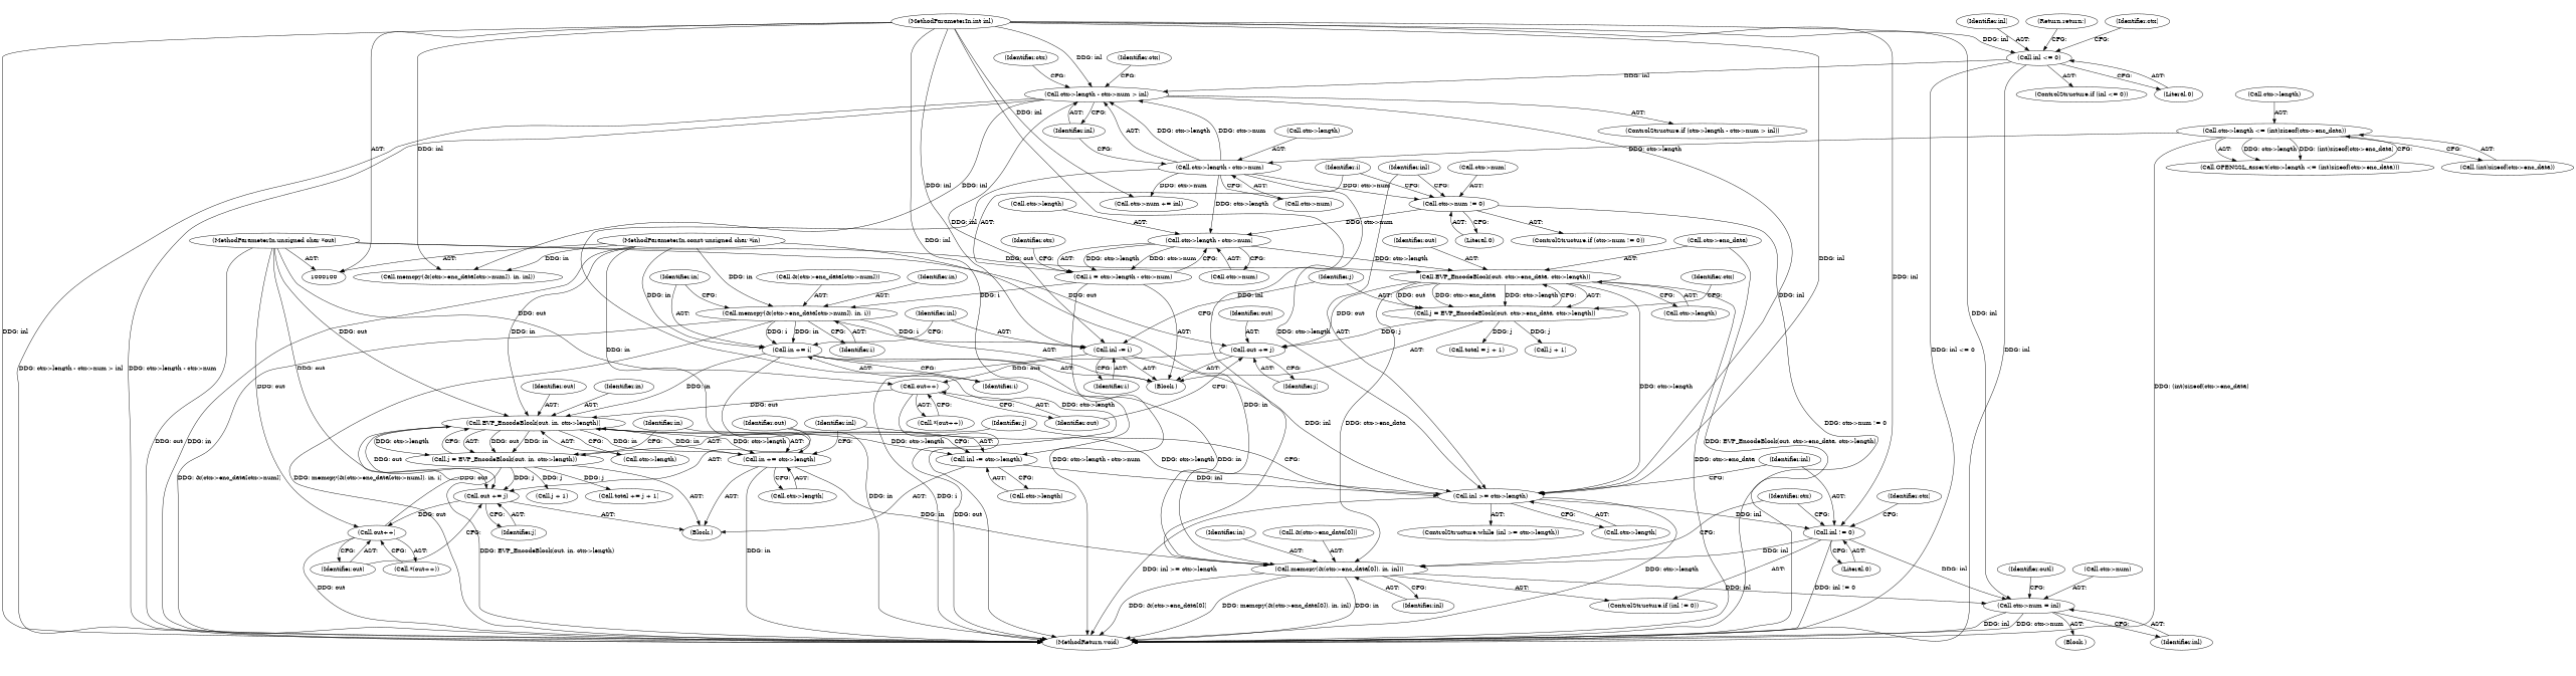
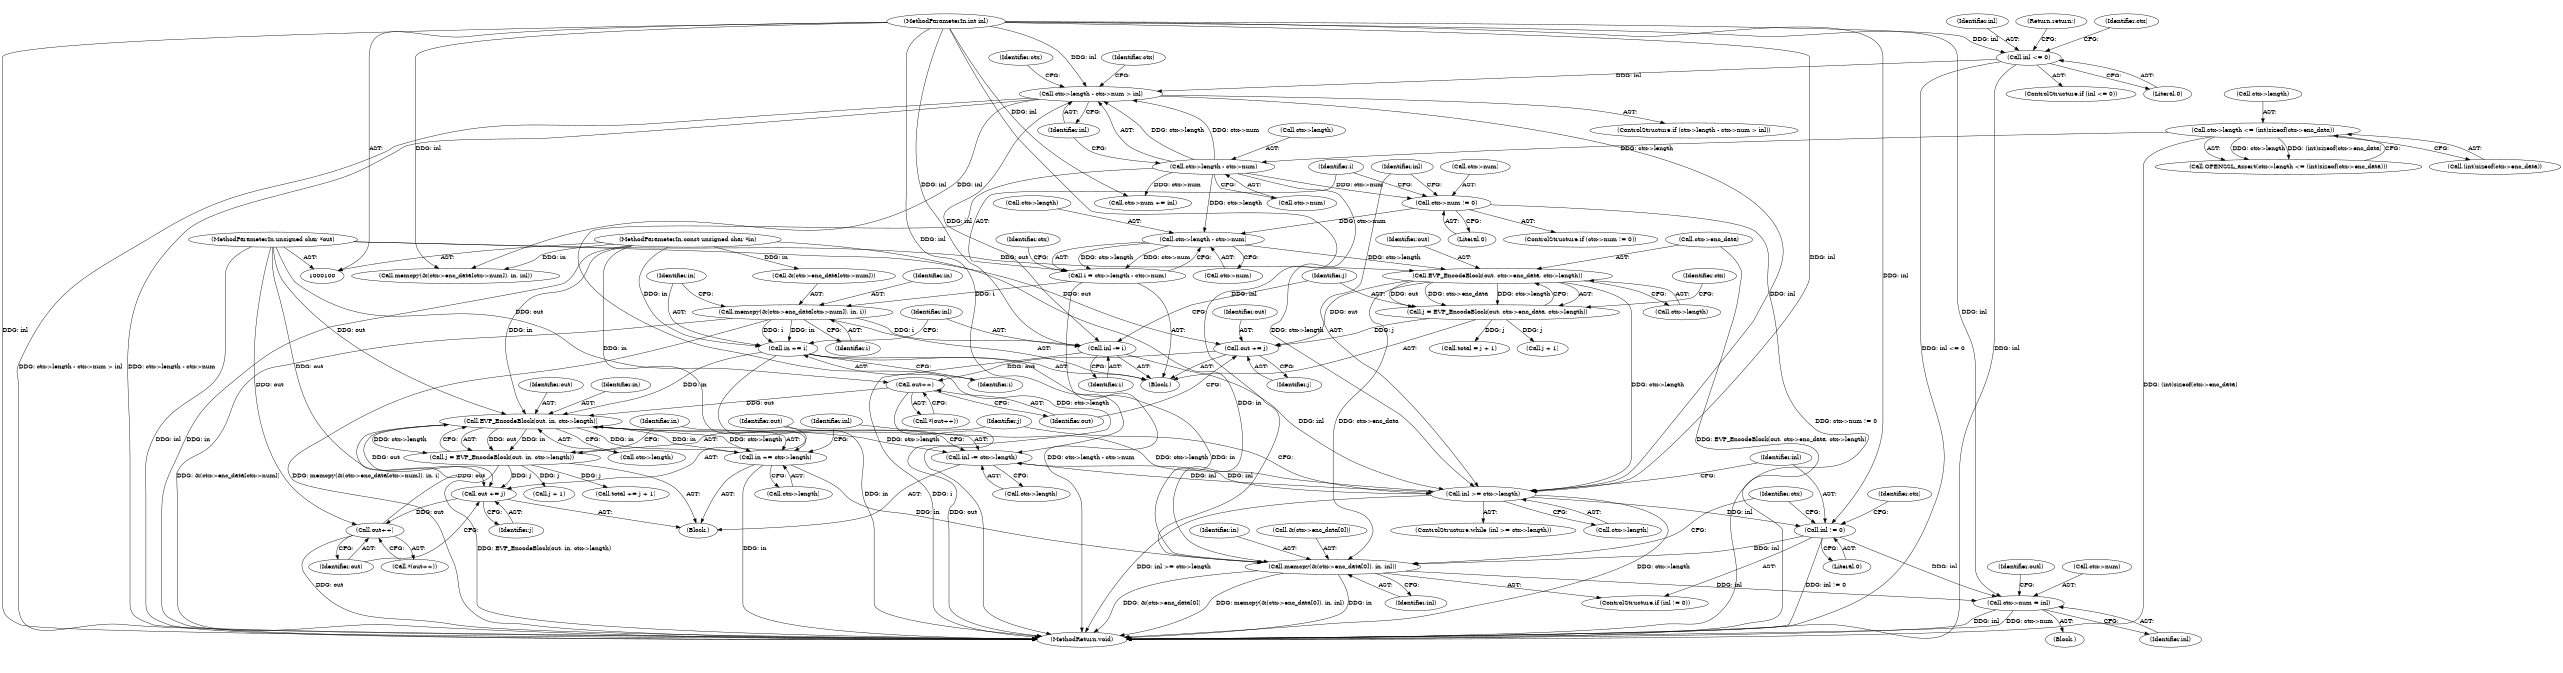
  digraph {
    n1 [label="(Call,memcpy(&(ctx->enc_data[0]), in, inl))"]
    n2 [label="(Call,ctx->num = inl)"]
    n3 [label="(MethodReturn,void)"]
    n4 [label="(Identifier,inl)"]
    n5 [label="(ControlStructure,if (inl != 0))"]
    n6 [label="(Identifier,inl)"]
    n7 [label="(Block,)"]
    n8 [label="(Call,EVP_EncodeBlock(out, ctx->enc_data, ctx->length))"]
    n9 [label="(Call,out += j)"]
    n10 [label="(Call,j = EVP_EncodeBlock(out, ctx->enc_data, ctx->length))"]
    n11 [label="(Call,inl >= ctx->length)"]
    n12 [label="(Call,ctx->length)"]
    n13 [label="(Call,out++)"]
    n14 [label="(Block,)"]
    n15 [label="(Identifier,j)"]
    n16 [label="(Call,total = j + 1)"]
    n17 [label="(Call,j + 1)"]
    n18 [label="(Call,EVP_EncodeBlock(out, in, ctx->length))"]
    n19 [label="(Call,inl -= ctx->length)"]
    n20 [label="(Call,inl != 0)"]
    n21 [label="(ControlStructure,while (inl >= ctx->length))"]
    n22 [label="(Call,ctx->length)"]
    n23 [label="(MethodParameterIn,unsigned char *out)"]
    n24 [label="(Call,out++)"]
    n25 [label="(Call,out += j)"]
    1000100
    n27 [label="(Call,in += ctx->length)"]
    n28 [label="(Call,j = EVP_EncodeBlock(out, in, ctx->length))"]
    n29 [label="(Call,ctx->length)"]
    n30 [label="(Call,*(out++))"]
    n31 [label="(Identifier,out)"]
    n32 [label="(Call,*(out++))"]
    n33 [label="(Identifier,out)"]
    n34 [label="(Block,)"]
    n35 [label="(Identifier,j)"]
    n36 [label="(Call,ctx->length - ctx->num)"]
    n37 [label="(Call,i = ctx->length - ctx->num)"]
    n38 [label="(Call,ctx->num)"]
    n39 [label="(Call,memcpy(&(ctx->enc_data[ctx->num]), in, i))"]
    n40 [label="(Call,ctx->length - ctx->num)"]
    n41 [label="(Call,ctx->num != 0)"]
    n42 [label="(Call,ctx->length - ctx->num > inl)"]
    n43 [label="(Call,ctx->num)"]
    n44 [label="(Call,ctx->num += inl)"]
    n45 [label="(ControlStructure,if (ctx->num != 0))"]
    n46 [label="(Literal,0)"]
    n47 [label="(Call,inl -= i)"]
    n48 [label="(Call,memcpy(&(ctx->enc_data[ctx->num]), in, inl))"]
    n49 [label="(Identifier,inl)"]
    n50 [label="(ControlStructure,if (ctx->length - ctx->num > inl))"]
    n51 [label="(Call,ctx->length <= (int)sizeof(ctx->enc_data))"]
    n52 [label="(Call,(int)sizeof(ctx->enc_data))"]
    n53 [label="(Call,OPENSSL_assert(ctx->length <= (int)sizeof(ctx->enc_data)))"]
    n54 [label="(Call,in += i)"]
    n55 [label="(Identifier,i)"]
    n56 [label="(Identifier,i)"]
    n57 [label="(Identifier,i)"]
    n58 [label="(MethodParameterIn,const unsigned char *in)"]
    n59 [label="(Call,ctx->length)"]
    n60 [label="(Call,j + 1)"]
    n61 [label="(Call,total += j + 1)"]
    n62 [label="(Call,ctx->length)"]
    n63 [label="(Literal,0)"]
    n64 [label="(Call,inl <= 0)"]
    n65 [label="(ControlStructure,if (inl <= 0))"]
    n66 [label="(Literal,0)"]
    n67 [label="(MethodParameterIn,int inl)"]
    n68 [label="(Identifier,in)"]
    n69 [label="(Identifier,out)"]
    n70 [label="(Identifier,outl)"]
    n71 [label="(Identifier,ctx)"]
    n72 [label="(Identifier,ctx)"]
    n73 [label="(Call,ctx->length)"]
    n74 [label="(Identifier,out)"]
    n75 [label="(Call,&(ctx->enc_data[ctx->num]))"]
    n76 [label="(Identifier,j)"]
    n77 [label="(Identifier,i)"]
    n78 [label="(Identifier,ctx)"]
    n79 [label="(Identifier,in)"]
    n80 [label="(Identifier,in)"]
    n81 [label="(Identifier,inl)"]
    n82 [label="(Identifier,ctx)"]
    n83 [label="(Identifier,in)"]
    n84 [label="(Call,ctx->enc_data)"]
    n85 [label="(Identifier,inl)"]
    n86 [label="(Identifier,j)"]
    n87 [label="(Identifier,out)"]
    n88 [label="(Identifier,out)"]
    n89 [label="(Call,ctx->length)"]
    n90 [label="(Identifier,ctx)"]
    n91 [label="(Identifier,inl)"]
    n92 [label="(Call,ctx->num)"]
    n93 [label="(Identifier,in)"]
    n94 [label="(Identifier,inl)"]
    n95 [label="(Call,ctx->length)"]
    n96 [label="(Call,ctx->num)"]
    n97 [label="(Identifier,inl)"]
    n98 [label="(Call,&(ctx->enc_data[0]))"]
    n99 [label="(Identifier,ctx)"]
    n100 [label="(Identifier,ctx)"]
    n101 [label="(Return,return;)"]
    n1 -> n2 [label="DDG: inl"]
    n1 -> n3 [label="DDG: &(ctx->enc_data[0])"]
    n1 -> n3 [label="DDG: memcpy(&(ctx->enc_data[0]), in, inl)"]
    n1 -> n3 [label="DDG: in"]
    n1 -> n4 [label="CFG: "]
    n1 -> n5 [label="AST: "]
    n2 -> n3 [label="DDG: inl"]
    n2 -> n3 [label="DDG: ctx->num"]
    n2 -> n6 [label="CFG: "]
    n2 -> n7 [label="AST: "]
    n4 -> n1 [label="AST: "]
    n6 -> n2 [label="AST: "]
    n8 -> n1 [label="DDG: ctx->enc_data"]
-   n8 -> n3 [label="DDG: ctx->enc_data"]
    n8 -> n9 [label="DDG: out"]
    n8 -> n10 [label="AST: "]
    n8 -> n10 [label="DDG: out"]
    n8 -> n10 [label="DDG: ctx->enc_data"]
    n8 -> n10 [label="DDG: ctx->length"]
    n8 -> n11 [label="DDG: ctx->length"]
    n8 -> n12 [label="CFG: "]
    n9 -> n13 [label="DDG: out"]
    n9 -> n14 [label="AST: "]
    n9 -> n15 [label="CFG: "]
    n10 -> n8 [label="CFG: "]
    n10 -> n9 [label="DDG: j"]
    n10 -> n14 [label="AST: "]
    n10 -> n16 [label="DDG: j"]
    n10 -> n17 [label="DDG: j"]
    n11 -> n3 [label="DDG: inl >= ctx->length"]
    n11 -> n3 [label="DDG: ctx->length"]
    n11 -> n18 [label="DDG: ctx->length"]
+   n11 -> n19 [label="DDG: inl"]
    n11 -> n20 [label="DDG: inl"]
    n11 -> n21 [label="AST: "]
    n11 -> n22 [label="CFG: "]
    n12 -> n8 [label="AST: "]
    n13 -> n3 [label="DDG: out"]
    n13 -> n18 [label="DDG: out"]
    n13 -> n30 [label="AST: "]
    n13 -> n31 [label="CFG: "]
    n15 -> n9 [label="AST: "]
    n18 -> n19 [label="DDG: ctx->length"]
    n18 -> n25 [label="DDG: out"]
    n18 -> n27 [label="DDG: ctx->length"]
    n18 -> n27 [label="DDG: in"]
    n18 -> n28 [label="AST: "]
    n18 -> n28 [label="DDG: out"]
    n18 -> n28 [label="DDG: in"]
    n18 -> n28 [label="DDG: ctx->length"]
    n18 -> n29 [label="CFG: "]
    n19 -> n11 [label="DDG: inl"]
    n19 -> n34 [label="AST: "]
    n19 -> n62 [label="CFG: "]
    n20 -> n1 [label="DDG: inl"]
    n20 -> n2 [label="DDG: inl"]
    n20 -> n3 [label="DDG: inl != 0"]
    n20 -> n5 [label="AST: "]
    n20 -> n63 [label="CFG: "]
    n22 -> n11 [label="AST: "]
-   n23 -> n3 [label="DDG: out"]
+   n23 -> n3 [label="DDG: inl"]
    n23 -> n8 [label="DDG: out"]
    n23 -> n9 [label="DDG: out"]
    n23 -> n13 [label="DDG: out"]
    n23 -> n18 [label="DDG: out"]
    n23 -> n24 [label="DDG: out"]
    n23 -> n25 [label="DDG: out"]
    n23 -> 1000100 [label="AST: "]
    n24 -> n3 [label="DDG: out"]
    n24 -> n18 [label="DDG: out"]
    n24 -> n32 [label="AST: "]
    n24 -> n33 [label="CFG: "]
    n25 -> n24 [label="DDG: out"]
    n25 -> n34 [label="AST: "]
    n25 -> n35 [label="CFG: "]
    n27 -> n1 [label="DDG: in"]
    n27 -> n3 [label="DDG: in"]
    n27 -> n18 [label="DDG: in"]
    n27 -> n34 [label="AST: "]
    n27 -> n59 [label="CFG: "]
    n28 -> n3 [label="DDG: EVP_EncodeBlock(out, in, ctx->length)"]
    n28 -> n18 [label="CFG: "]
    n28 -> n25 [label="DDG: j"]
    n28 -> n34 [label="AST: "]
    n28 -> n60 [label="DDG: j"]
    n28 -> n61 [label="DDG: j"]
    n29 -> n18 [label="AST: "]
    n30 -> n13 [label="CFG: "]
    n31 -> n9 [label="CFG: "]
    n31 -> n13 [label="AST: "]
    n32 -> n24 [label="CFG: "]
    n33 -> n24 [label="AST: "]
    n33 -> n25 [label="CFG: "]
    n35 -> n25 [label="AST: "]
    n36 -> n8 [label="DDG: ctx->length"]
    n36 -> n37 [label="AST: "]
    n36 -> n37 [label="DDG: ctx->length"]
    n36 -> n37 [label="DDG: ctx->num"]
    n36 -> n38 [label="CFG: "]
    n37 -> n3 [label="DDG: ctx->length - ctx->num"]
    n37 -> n14 [label="AST: "]
    n37 -> n36 [label="CFG: "]
    n37 -> n39 [label="DDG: i"]
    n38 -> n36 [label="AST: "]
    n39 -> n3 [label="DDG: &(ctx->enc_data[ctx->num])"]
    n39 -> n3 [label="DDG: memcpy(&(ctx->enc_data[ctx->num]), in, i)"]
    n39 -> n14 [label="AST: "]
    n39 -> n47 [label="DDG: i"]
    n39 -> n54 [label="DDG: i"]
    n39 -> n54 [label="DDG: in"]
    n39 -> n56 [label="CFG: "]
    n40 -> n3 [label="DDG: ctx->length"]
    n40 -> n11 [label="DDG: ctx->length"]
    n40 -> n36 [label="DDG: ctx->length"]
    n40 -> n41 [label="DDG: ctx->num"]
    n40 -> n42 [label="AST: "]
    n40 -> n42 [label="DDG: ctx->length"]
    n40 -> n42 [label="DDG: ctx->num"]
    n40 -> n43 [label="CFG: "]
    n40 -> n44 [label="DDG: ctx->num"]
    n41 -> n3 [label="DDG: ctx->num != 0"]
    n41 -> n36 [label="DDG: ctx->num"]
    n41 -> n45 [label="AST: "]
    n41 -> n46 [label="CFG: "]
    n42 -> n3 [label="DDG: ctx->length - ctx->num > inl"]
    n42 -> n3 [label="DDG: ctx->length - ctx->num"]
    n42 -> n11 [label="DDG: inl"]
    n42 -> n47 [label="DDG: inl"]
    n42 -> n48 [label="DDG: inl"]
    n42 -> n49 [label="CFG: "]
    n42 -> n50 [label="AST: "]
    n43 -> n40 [label="AST: "]
    n46 -> n41 [label="AST: "]
    n47 -> n3 [label="DDG: i"]
    n47 -> n11 [label="DDG: inl"]
    n47 -> n14 [label="AST: "]
    n47 -> n57 [label="CFG: "]
    n49 -> n40 [label="CFG: "]
    n49 -> n42 [label="AST: "]
    n51 -> n3 [label="DDG: (int)sizeof(ctx->enc_data)"]
    n51 -> n40 [label="DDG: ctx->length"]
    n51 -> n52 [label="CFG: "]
    n51 -> n53 [label="AST: "]
    n51 -> n53 [label="DDG: ctx->length"]
    n51 -> n53 [label="DDG: (int)sizeof(ctx->enc_data)"]
    n52 -> n51 [label="AST: "]
    n53 -> n51 [label="CFG: "]
    n54 -> n1 [label="DDG: in"]
    n54 -> n3 [label="DDG: in"]
    n54 -> n14 [label="AST: "]
    n54 -> n18 [label="DDG: in"]
    n54 -> n55 [label="CFG: "]
    n55 -> n54 [label="AST: "]
    n56 -> n39 [label="AST: "]
    n57 -> n47 [label="AST: "]
    n58 -> n1 [label="DDG: in"]
    n58 -> n3 [label="DDG: in"]
    n58 -> n18 [label="DDG: in"]
    n58 -> 1000100 [label="AST: "]
    n58 -> n27 [label="DDG: in"]
-   n58 -> n39 [label="DDG: in"]
+   n58 -> n75 [label="DDG: in"]
    n58 -> n48 [label="DDG: in"]
    n58 -> n54 [label="DDG: in"]
    n59 -> n27 [label="AST: "]
    n62 -> n19 [label="AST: "]
    n63 -> n20 [label="AST: "]
    n64 -> n3 [label="DDG: inl <= 0"]
    n64 -> n3 [label="DDG: inl"]
    n64 -> n42 [label="DDG: inl"]
    n64 -> n65 [label="AST: "]
    n64 -> n66 [label="CFG: "]
    n66 -> n64 [label="AST: "]
    n67 -> n1 [label="DDG: inl"]
    n67 -> n2 [label="DDG: inl"]
    n67 -> n3 [label="DDG: inl"]
    n67 -> n11 [label="DDG: inl"]
    n67 -> n19 [label="DDG: inl"]
    n67 -> n20 [label="DDG: inl"]
    n67 -> 1000100 [label="AST: "]
    n67 -> n42 [label="DDG: inl"]
    n67 -> n44 [label="DDG: inl"]
    n67 -> n47 [label="DDG: inl"]
    n67 -> n48 [label="DDG: inl"]
    n67 -> n64 [label="DDG: inl"]
    n68 -> n39 [label="CFG: "]
    n68 -> n54 [label="AST: "]
    n69 -> n8 [label="AST: "]
    n70 -> n2 [label="CFG: "]
    n71 -> n10 [label="CFG: "]
    n72 -> n64 [label="CFG: "]
    n73 -> n40 [label="AST: "]
    n74 -> n18 [label="AST: "]
    n75 -> n39 [label="AST: "]
    n76 -> n11 [label="CFG: "]
    n76 -> n28 [label="AST: "]
    n77 -> n37 [label="AST: "]
    n77 -> n41 [label="CFG: "]
    n78 -> n42 [label="CFG: "]
    n79 -> n1 [label="AST: "]
    n80 -> n18 [label="AST: "]
    n81 -> n11 [label="CFG: "]
    n81 -> n20 [label="AST: "]
    n82 -> n20 [label="CFG: "]
    n83 -> n39 [label="AST: "]
    n84 -> n3 [label="DDG: EVP_EncodeBlock(out, ctx->enc_data, ctx->length)"]
    n84 -> n8 [label="AST: "]
    n85 -> n47 [label="AST: "]
    n85 -> n54 [label="CFG: "]
    n86 -> n10 [label="AST: "]
    n86 -> n47 [label="CFG: "]
    n87 -> n9 [label="AST: "]
    n88 -> n19 [label="CFG: "]
    n88 -> n25 [label="AST: "]
    n89 -> n36 [label="AST: "]
    n90 -> n1 [label="CFG: "]
    n90 -> n20 [label="CFG: "]
    n91 -> n19 [label="AST: "]
    n91 -> n27 [label="CFG: "]
    n92 -> n41 [label="AST: "]
    n93 -> n27 [label="AST: "]
    n93 -> n28 [label="CFG: "]
    n94 -> n64 [label="AST: "]
    n95 -> n51 [label="AST: "]
    n96 -> n2 [label="AST: "]
    n97 -> n11 [label="AST: "]
    n97 -> n41 [label="CFG: "]
    n98 -> n1 [label="AST: "]
    n99 -> n37 [label="CFG: "]
    n100 -> n42 [label="CFG: "]
    n101 -> n64 [label="CFG: "]
  }
